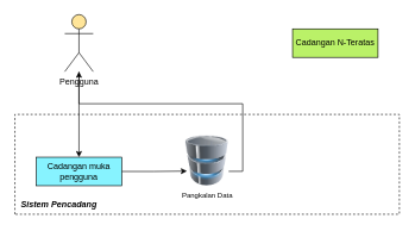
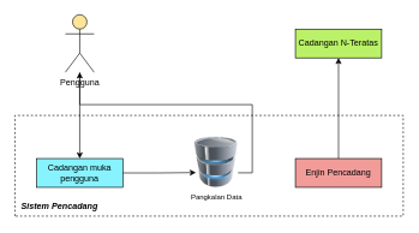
  <mxCell id="0" />
  <mxCell id="1" parent="0" />
  <mxCell id="2" style="edgeStyle=orthogonalEdgeStyle;rounded=0;orthogonalLoop=1;jettySize=auto;html=1;entryX=0.5;entryY=0;entryDx=0;entryDy=0;" edge="1" parent="1" source="5" target="4"><mxGeometry relative="1" as="geometry" /></mxCell>
  <mxCell id="3" style="edgeStyle=orthogonalEdgeStyle;rounded=0;orthogonalLoop=1;jettySize=auto;html=1;exitX=1;exitY=0.5;exitDx=0;exitDy=0;entryX=0.028;entryY=0.707;entryDx=0;entryDy=0;entryPerimeter=0;" edge="1" parent="1" source="4" target="7"><mxGeometry relative="1" as="geometry" /></mxCell>
  <mxCell id="4" value="Cadangan muka pengguna" style="rounded=0;whiteSpace=wrap;html=1;fillColor=#87F3FF;" vertex="1" parent="1"><mxGeometry x="50" y="220" width="120" height="40" as="geometry" /></mxCell>
  <mxCell id="5" value="Pengguna" style="shape=umlActor;verticalLabelPosition=bottom;verticalAlign=top;html=1;outlineConnect=0;fillColor=#FFE599;" vertex="1" parent="1"><mxGeometry x="90" y="20" width="40" height="80" as="geometry" /></mxCell>
  <mxCell id="6" style="edgeStyle=orthogonalEdgeStyle;rounded=0;orthogonalLoop=1;jettySize=auto;html=1;exitX=1.004;exitY=0.712;exitDx=0;exitDy=0;exitPerimeter=0;" edge="1" parent="1" source="7" target="5"><mxGeometry relative="1" as="geometry" /></mxCell>
- <mxCell id="7" value="&lt;font style=&quot;font-size: 10px;&quot;&gt;Pangkalan Data&lt;/font&gt;" style="image;html=1;image=img/lib/clip_art/computers/Database_128x128.png" vertex="1" parent="1"><mxGeometry x="260" y="190" width="60" height="70" as="geometry" /></mxCell>
+ <mxCell id="7" value="&lt;font style=&quot;font-size: 10px;&quot;&gt;Pangkalan Data&lt;/font&gt;" style="image;html=1;image=img/lib/clip_art/computers/Database_128x128.png" vertex="1" parent="1"><mxGeometry x="270" y="190" width="60" height="70" as="geometry" /></mxCell>
+ <mxCell id="8" style="edgeStyle=orthogonalEdgeStyle;rounded=0;orthogonalLoop=1;jettySize=auto;html=1;exitX=0.5;exitY=0;exitDx=0;exitDy=0;entryX=0.5;entryY=1;entryDx=0;entryDy=0;" edge="1" parent="1" source="9" target="10"><mxGeometry relative="1" as="geometry" /></mxCell>
+ <mxCell id="9" value="Enjin Pencadang" style="rounded=0;whiteSpace=wrap;html=1;fillColor=#F19C99;" vertex="1" parent="1"><mxGeometry x="410" y="220" width="120" height="40" as="geometry" /></mxCell>
  <mxCell id="10" value="Cadangan N-Teratas" style="rounded=0;whiteSpace=wrap;html=1;fillColor=#BAF168;" vertex="1" parent="1"><mxGeometry x="410" y="40" width="120" height="40" as="geometry" /></mxCell>
  <mxCell id="11" value="" style="endArrow=none;dashed=1;html=1;rounded=0;" edge="1" parent="1"><mxGeometry width="50" height="50" relative="1" as="geometry"><mxPoint x="20" y="300" as="sourcePoint" /><mxPoint x="20" y="300" as="targetPoint" /><Array as="points"><mxPoint x="20" y="160" /><mxPoint x="290" y="160" /><mxPoint x="560" y="160" /><mxPoint x="560" y="300" /></Array></mxGeometry></mxCell>
  <mxCell id="12" value="&lt;i&gt;&lt;b&gt;Sistem Pencadang&lt;/b&gt;&lt;/i&gt;" style="text;html=1;strokeColor=none;fillColor=none;align=center;verticalAlign=middle;whiteSpace=wrap;rounded=0;" vertex="1" parent="1"><mxGeometry x="25" y="272" width="114" height="30" as="geometry" /></mxCell>
